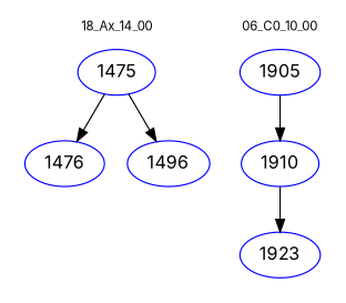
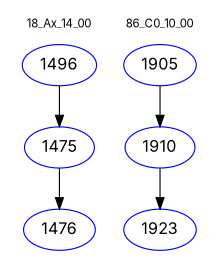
  digraph {
    fontname=Inter
    node [color=blue fontname=Inter]
    edge [color=black fontname=Inter]
    n1 [label=1475]
    n2 [label=1476]
    n3 [label=1496]
    n4 [label=1905]
    n5 [label=1910]
    n6 [label=1923]
    subgraph cluster_1 {
      color=white
      fontsize=10
      label="18_Ax_14_00"
      n1
      n2
      n3
    }
    subgraph cluster_2 {
      color=white
      fontsize=10
-     label="06_C0_10_00"
+     label="86_C0_10_00"
      n4
      n5
      n6
    }
    n1 -> n2
-   n1 -> n3
+   n3 -> n1
    n4 -> n5
    n5 -> n6
  }
